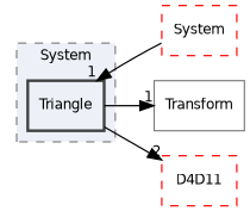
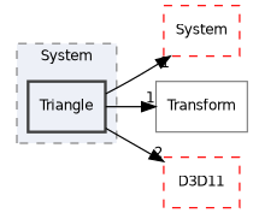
  digraph {
    compound=true
    rankdir=LR
    node [color=red fillcolor="#edf0f7" fontname=Helvetica fontsize=10 shape=box style="dashed,"]
    edge [fontname=Helvetica fontsize=10 headlabel=1 labeldistance=1.5 labelfontname=Helvetica labelfontsize=10]
    n1 [color=grey25 label=Triangle style="filled,bold,"]
    n2 [label=System]
    n3 [color=grey50 label=Transform style=""]
-   n4 [label=D4D11]
+   n4 [label=D3D11]
    subgraph cluster_1 {
      bgcolor="#edf0f7"
      fontname=Helvetica
      fontsize=10
      label=System
      pencolor=grey50
      style="filled,dashed,"
      n1
    }
-   n2 -> n1
+   n1 -> n2
    n1 -> n3
    n1 -> n4 [headlabel=2]
  }
